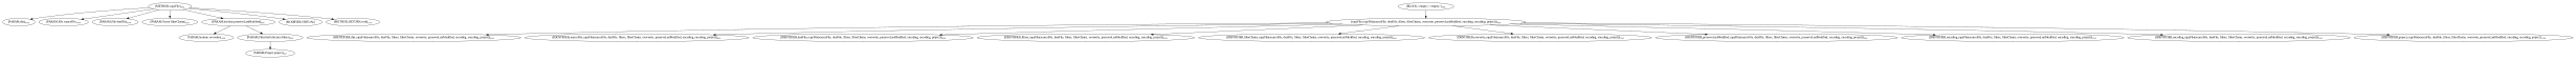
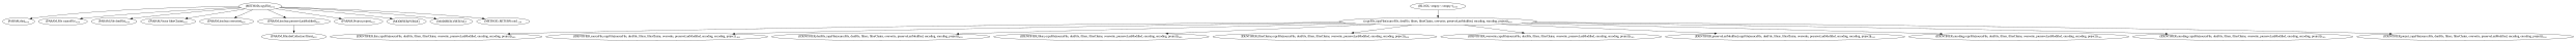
  digraph {
    fontname="Liberation Serif"
    node [fontname="Liberation Serif"]
    edge [fontname="Liberation Serif"]
    n1 [label=<(METHOD,copyFile)<SUB>494</SUB>>]
    n2 [label=<(PARAM,this)<SUB>494</SUB>>]
    n3 [label=<(PARAM,File sourceFile)<SUB>494</SUB>>]
    n4 [label=<(PARAM,File destFile)<SUB>494</SUB>>]
    n5 [label=<(PARAM,Vector filterChains)<SUB>495</SUB>>]
    n6 [label=<(PARAM,boolean overwrite)<SUB>496</SUB>>]
    n7 [label=<(PARAM,boolean preserveLastModified)<SUB>496</SUB>>]
    n8 [label=<(PARAM,Project project)<SUB>497</SUB>>]
+   n9 [label=<(MODIFIER,PUBLIC)>]
    n10 [label=<(MODIFIER,VIRTUAL)>]
    n11 [label=<(METHOD_RETURN,void)<SUB>194</SUB>>]
    n12 [label=<(PARAM,FilterSetCollection filters)<SUB>495</SUB>>]
    n13 [label=<(BLOCK,&lt;empty&gt;,&lt;empty&gt;)<SUB>498</SUB>>]
    n14 [label=<(copyFile,copyFile(sourceFile, destFile, filters, filterChains, overwrite, preserveLastModified, encoding, encoding, project))<SUB>499</SUB>>]
    n15 [label=<(IDENTIFIER,this,copyFile(sourceFile, destFile, filters, filterChains, overwrite, preserveLastModified, encoding, encoding, project))<SUB>499</SUB>>]
    n16 [label=<(IDENTIFIER,sourceFile,copyFile(sourceFile, destFile, filters, filterChains, overwrite, preserveLastModified, encoding, encoding, project))<SUB>499</SUB>>]
    n17 [label=<(IDENTIFIER,destFile,copyFile(sourceFile, destFile, filters, filterChains, overwrite, preserveLastModified, encoding, encoding, project))<SUB>499</SUB>>]
    n18 [label=<(IDENTIFIER,filters,copyFile(sourceFile, destFile, filters, filterChains, overwrite, preserveLastModified, encoding, encoding, project))<SUB>499</SUB>>]
    n19 [label=<(IDENTIFIER,filterChains,copyFile(sourceFile, destFile, filters, filterChains, overwrite, preserveLastModified, encoding, encoding, project))<SUB>499</SUB>>]
    n20 [label=<(IDENTIFIER,overwrite,copyFile(sourceFile, destFile, filters, filterChains, overwrite, preserveLastModified, encoding, encoding, project))<SUB>500</SUB>>]
    n21 [label=<(IDENTIFIER,preserveLastModified,copyFile(sourceFile, destFile, filters, filterChains, overwrite, preserveLastModified, encoding, encoding, project))<SUB>500</SUB>>]
    n22 [label=<(IDENTIFIER,encoding,copyFile(sourceFile, destFile, filters, filterChains, overwrite, preserveLastModified, encoding, encoding, project))<SUB>500</SUB>>]
    n23 [label=<(IDENTIFIER,encoding,copyFile(sourceFile, destFile, filters, filterChains, overwrite, preserveLastModified, encoding, encoding, project))<SUB>500</SUB>>]
    n24 [label=<(IDENTIFIER,project,copyFile(sourceFile, destFile, filters, filterChains, overwrite, preserveLastModified, encoding, encoding, project))<SUB>500</SUB>>]
    n1 -> n2
    n1 -> n3
    n1 -> n4
    n1 -> n5
-   n7 -> n6
+   n1 -> n6
    n1 -> n7
-   n12 -> n8
+   n1 -> n8
+   n1 -> n9
    n1 -> n10
    n1 -> n11
    n7 -> n12
    n13 -> n14
    n14 -> n15
    n14 -> n16
    n14 -> n17
    n14 -> n18
    n14 -> n19
    n14 -> n20
    n14 -> n21
    n14 -> n22
    n14 -> n23
    n14 -> n24
  }
